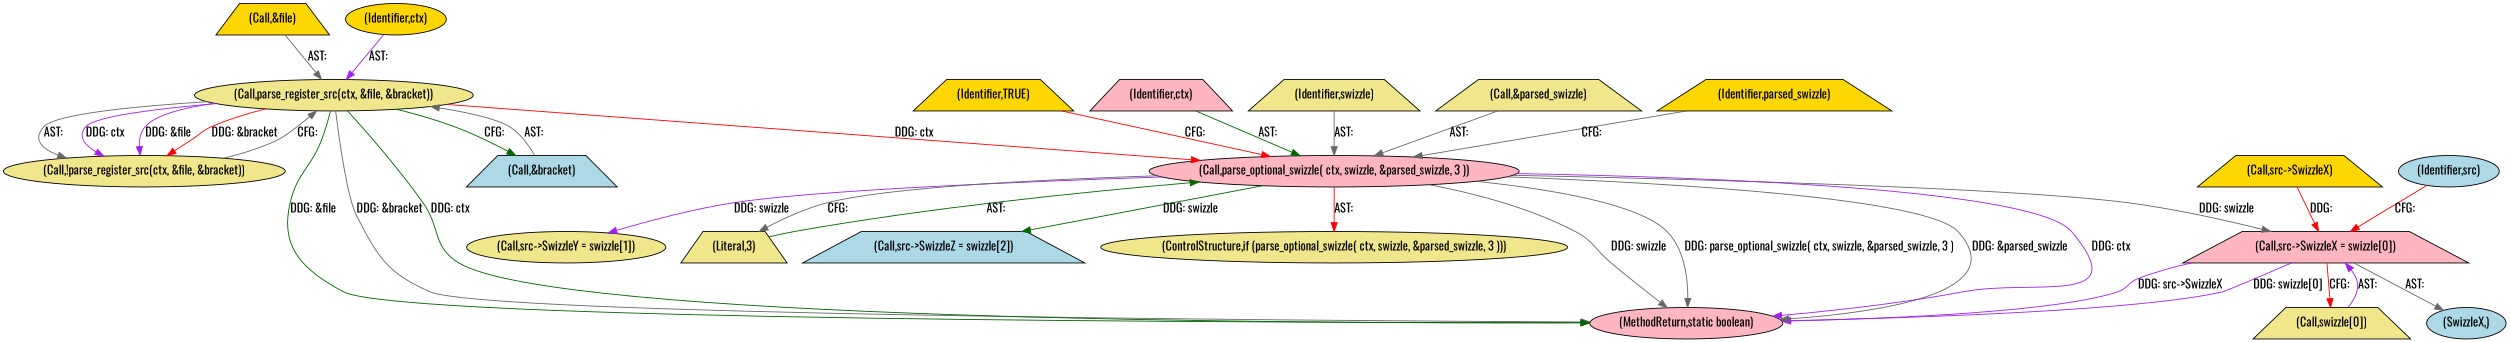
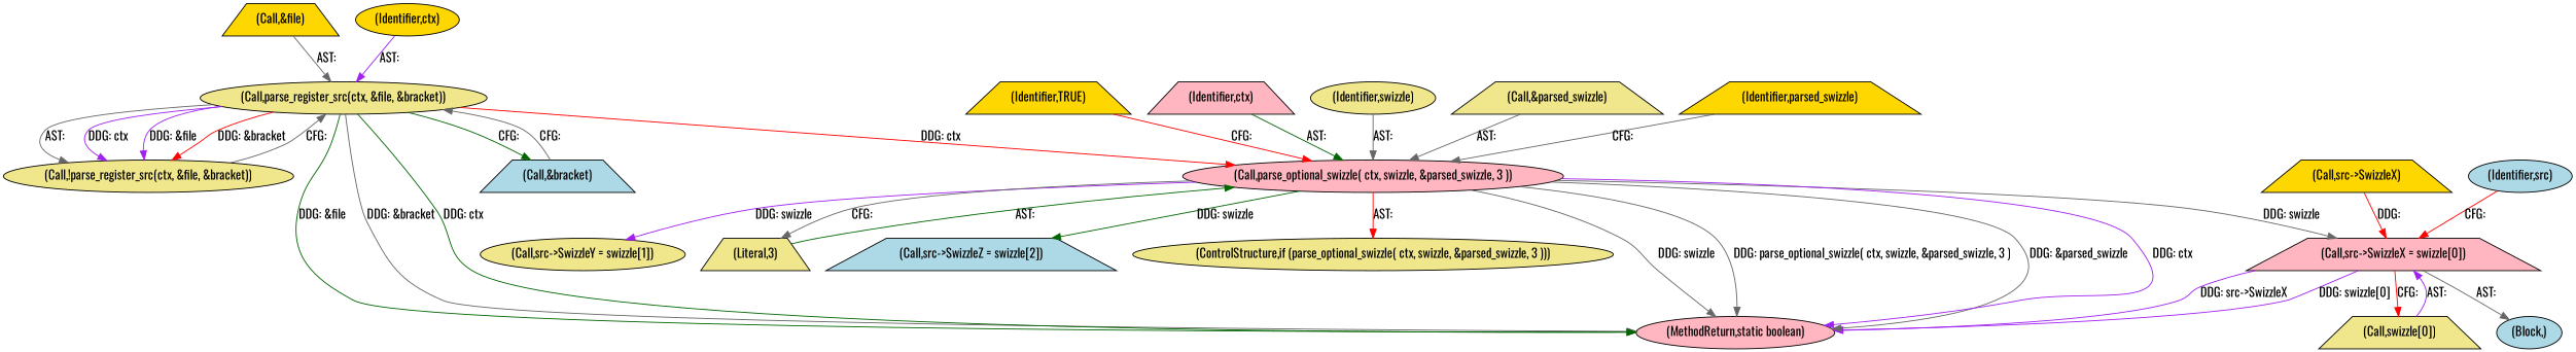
  digraph {
    fontname=Oswald
    node [fillcolor=khaki fontname=Oswald shape=trapezium style=filled]
    edge [color=gray40 fontname=Oswald]
    n1 [fillcolor=lightpink label="(Call,src->SwizzleX = swizzle[0])"]
    n2 [fillcolor=lightpink label="(MethodReturn,static boolean)" shape=ellipse]
    n3 [label="(Call,swizzle[0])"]
-   n4 [fillcolor=lightblue label="(SwizzleX,)" shape=ellipse]
+   n4 [fillcolor=lightblue label="(Block,)" shape=ellipse]
    n5 [fillcolor=lightpink label="(Call,parse_optional_swizzle( ctx, swizzle, &parsed_swizzle, 3 ))" shape=ellipse]
    n6 [label="(Call,src->SwizzleY = swizzle[1])" shape=ellipse]
    n7 [label="(Literal,3)"]
    n8 [fillcolor=lightblue label="(Call,src->SwizzleZ = swizzle[2])"]
    n9 [label="(ControlStructure,if (parse_optional_swizzle( ctx, swizzle, &parsed_swizzle, 3 )))" shape=ellipse]
    n10 [label="(Call,parse_register_src(ctx, &file, &bracket))" shape=ellipse]
    n11 [fillcolor=lightblue label="(Call,&bracket)"]
    n12 [label="(Call,!parse_register_src(ctx, &file, &bracket))" shape=ellipse]
    n13 [fillcolor=gold label="(Identifier,TRUE)"]
    n14 [fillcolor=lightpink label="(Identifier,ctx)"]
-   n15 [label="(Identifier,swizzle)"]
+   n15 [label="(Identifier,swizzle)" shape=ellipse]
    n16 [fillcolor=gold label="(Call,src->SwizzleX)"]
    n17 [fillcolor=gold label="(Call,&file)"]
    n18 [fillcolor=gold label="(Identifier,ctx)" shape=ellipse]
    n19 [label="(Call,&parsed_swizzle)"]
    n20 [fillcolor=gold label="(Identifier,parsed_swizzle)"]
    n21 [fillcolor=lightblue label="(Identifier,src)" shape=ellipse]
    n1 -> n2 [color=purple label="DDG: src->SwizzleX"]
    n1 -> n2 [color=purple label="DDG: swizzle[0]"]
    n1 -> n3 [color=red label="CFG: "]
    n1 -> n4 [label="AST: "]
    n3 -> n1 [color=purple label="AST: "]
    n5 -> n1 [label="DDG: swizzle"]
    n5 -> n2 [label="DDG: swizzle"]
    n5 -> n2 [label="DDG: parse_optional_swizzle( ctx, swizzle, &parsed_swizzle, 3 )"]
    n5 -> n2 [label="DDG: &parsed_swizzle"]
    n5 -> n2 [color=purple label="DDG: ctx"]
    n5 -> n6 [color=purple label="DDG: swizzle"]
    n5 -> n7 [label="CFG: "]
    n5 -> n8 [color=darkgreen label="DDG: swizzle"]
    n5 -> n9 [color=red label="AST: "]
    n7 -> n5 [color=darkgreen label="AST: "]
    n10 -> n2 [color=darkgreen label="DDG: &file"]
    n10 -> n2 [label="DDG: &bracket"]
    n10 -> n2 [color=darkgreen label="DDG: ctx"]
    n10 -> n5 [color=red label="DDG: ctx"]
    n10 -> n11 [color=darkgreen label="CFG: "]
    n10 -> n12 [label="AST: "]
    n10 -> n12 [color=purple label="DDG: ctx"]
    n10 -> n12 [color=purple label="DDG: &file"]
    n10 -> n12 [color=red label="DDG: &bracket"]
-   n11 -> n10 [label="AST: "]
+   n11 -> n10 [label="CFG: "]
    n12 -> n10 [label="CFG: "]
    n13 -> n5 [color=red label="CFG: "]
    n14 -> n5 [color=darkgreen label="AST: "]
    n15 -> n5 [label="AST: "]
    n16 -> n1 [color=red label="DDG: "]
    n17 -> n10 [label="AST: "]
    n18 -> n10 [color=purple label="AST: "]
    n19 -> n5 [label="AST: "]
    n20 -> n5 [label="CFG: "]
    n21 -> n1 [color=red label="CFG: "]
  }
